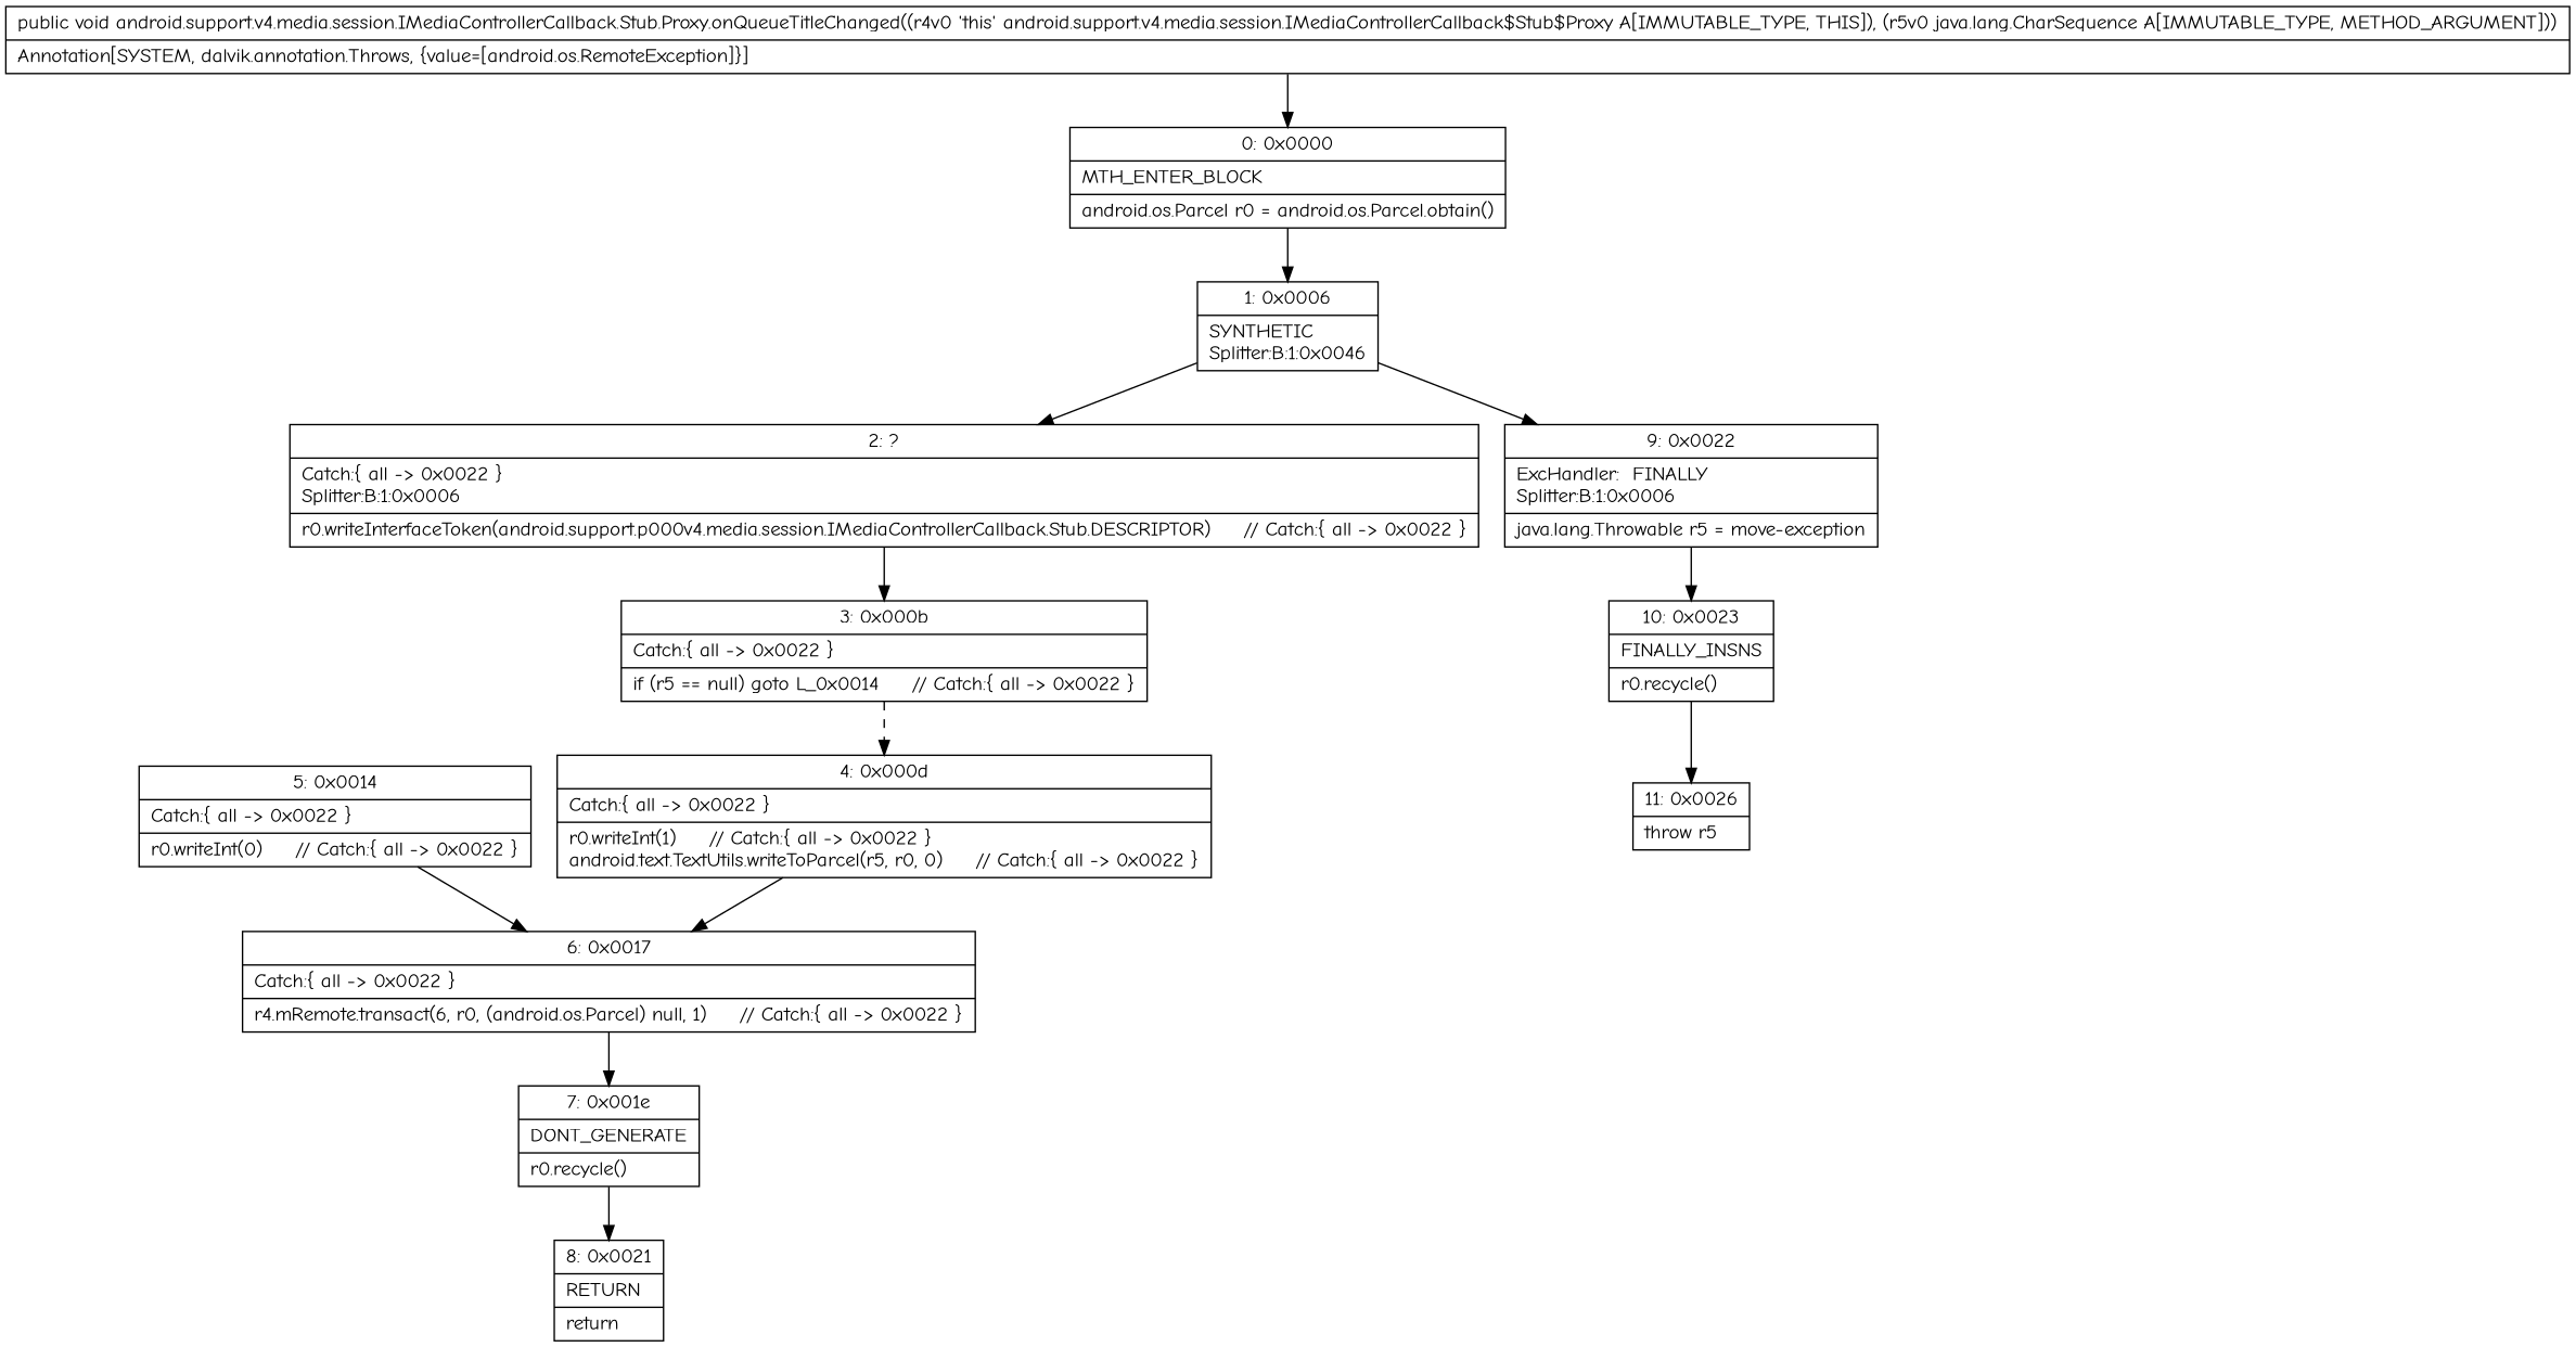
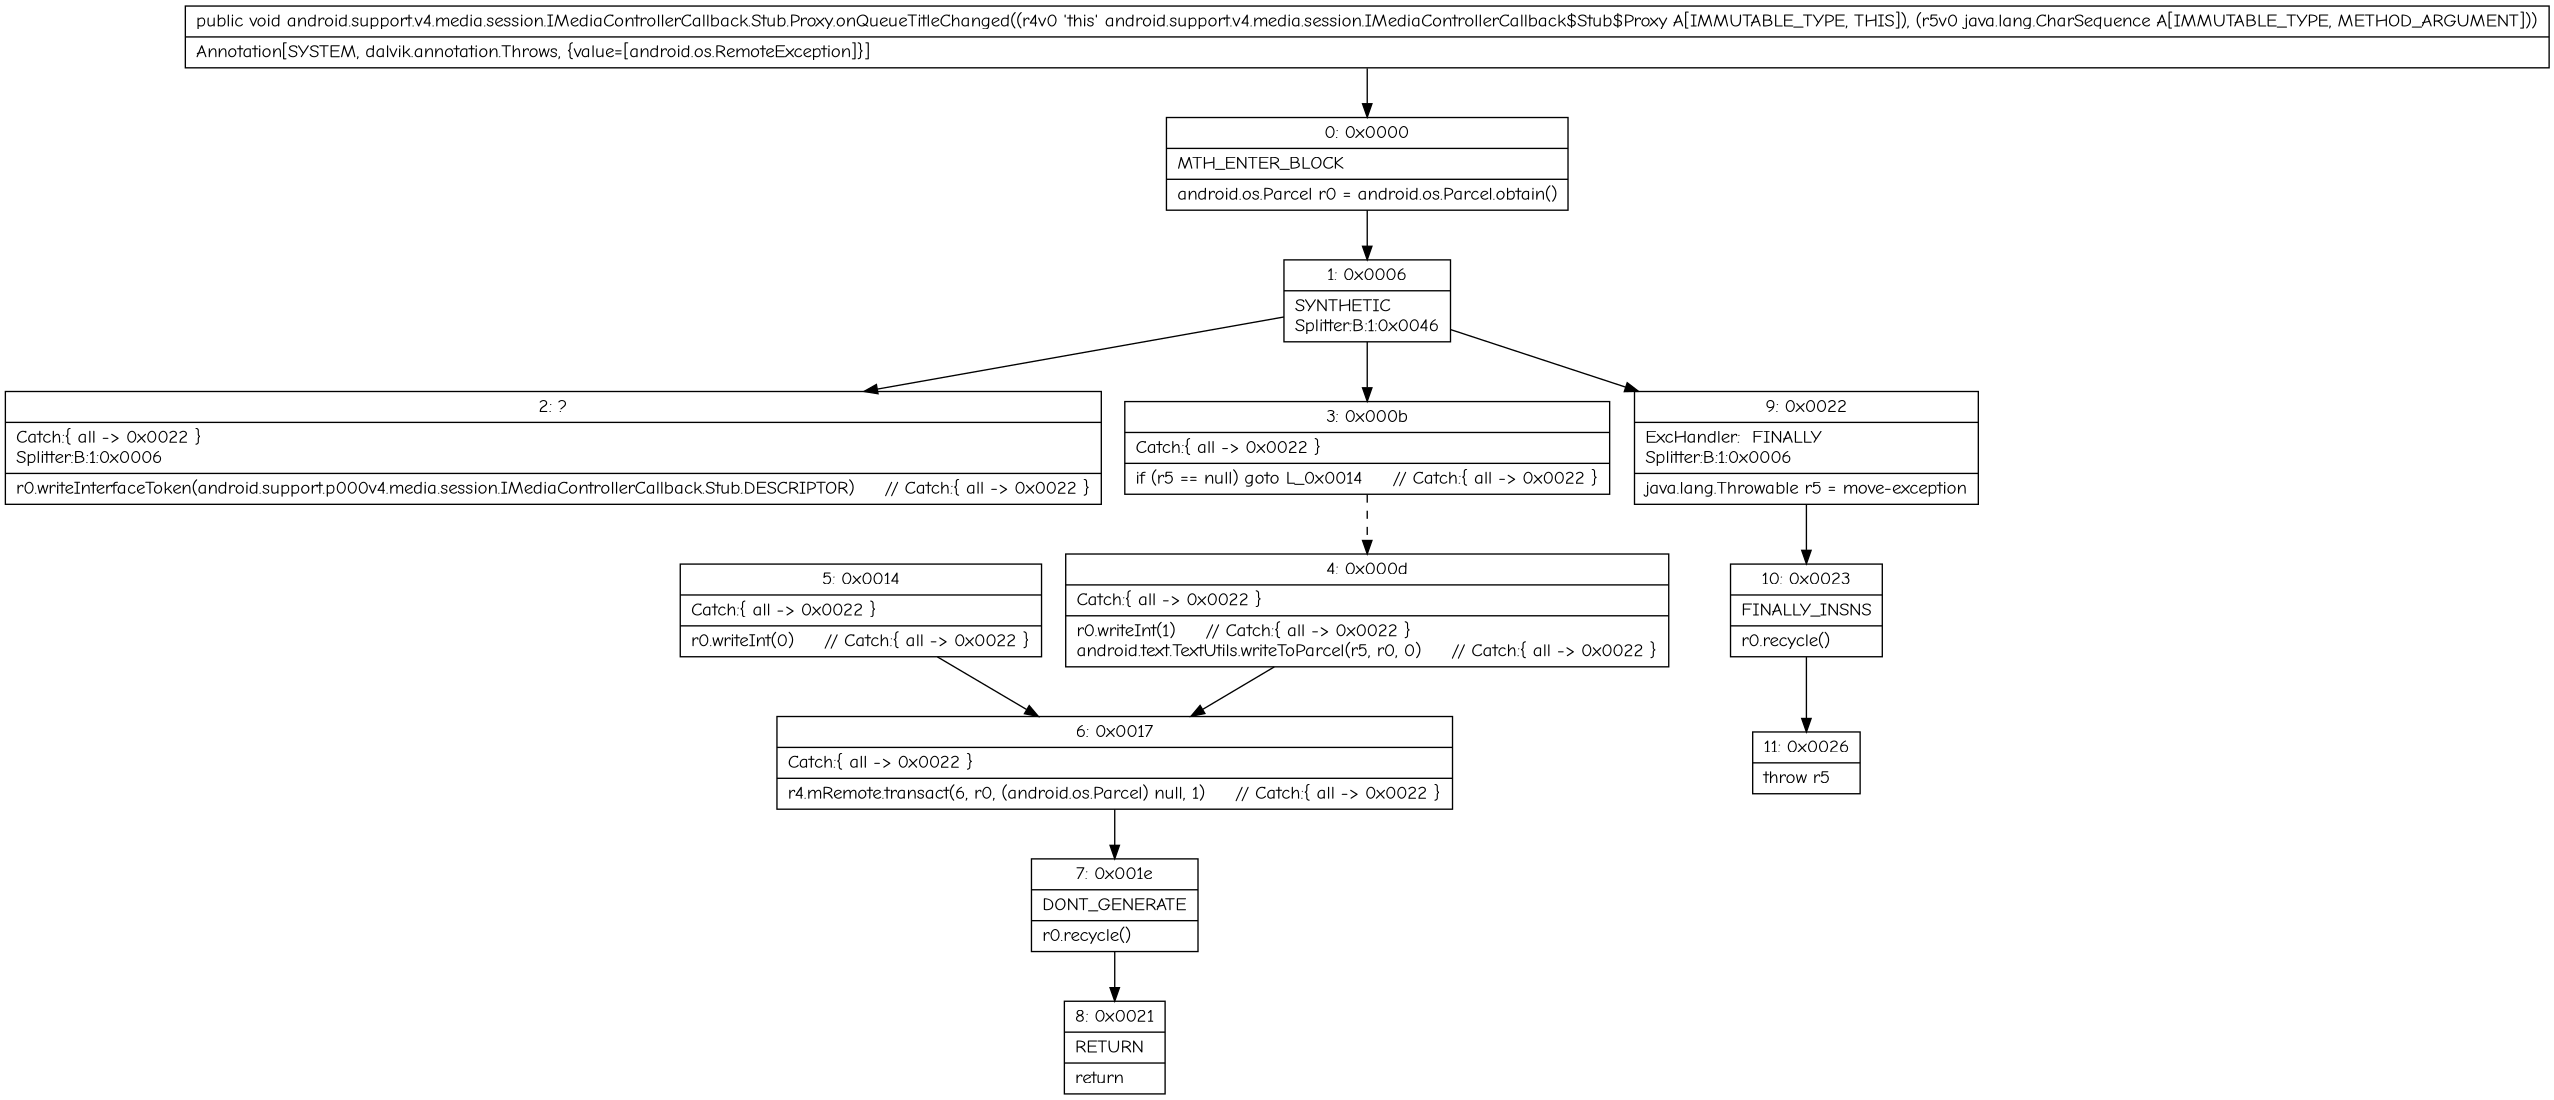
  digraph {
    fontname="Comic Neue"
    node [fontname="Comic Neue" shape=record]
    edge [fontname="Comic Neue"]
    n1 [label="{0\:\ 0x0000|MTH_ENTER_BLOCK\l|android.os.Parcel r0 = android.os.Parcel.obtain()\l}"]
    n2 [label="{1\:\ 0x0006|SYNTHETIC\lSplitter:B:1:0x0046\l}"]
    n3 [label="{2\:\ ?|Catch:\{ all \-\> 0x0022 \}\lSplitter:B:1:0x0006\l|r0.writeInterfaceToken(android.support.p000v4.media.session.IMediaControllerCallback.Stub.DESCRIPTOR)     \/\/ Catch:\{ all \-\> 0x0022 \}\l}"]
    n4 [label="{9\:\ 0x0022|ExcHandler:  FINALLY\lSplitter:B:1:0x0006\l|java.lang.Throwable r5 = move\-exception\l}"]
    n5 [label="{3\:\ 0x000b|Catch:\{ all \-\> 0x0022 \}\l|if (r5 == null) goto L_0x0014     \/\/ Catch:\{ all \-\> 0x0022 \}\l}"]
    n6 [label="{10\:\ 0x0023|FINALLY_INSNS\l|r0.recycle()\l}"]
    n7 [label="{4\:\ 0x000d|Catch:\{ all \-\> 0x0022 \}\l|r0.writeInt(1)     \/\/ Catch:\{ all \-\> 0x0022 \}\landroid.text.TextUtils.writeToParcel(r5, r0, 0)     \/\/ Catch:\{ all \-\> 0x0022 \}\l}"]
    n8 [label="{6\:\ 0x0017|Catch:\{ all \-\> 0x0022 \}\l|r4.mRemote.transact(6, r0, (android.os.Parcel) null, 1)     \/\/ Catch:\{ all \-\> 0x0022 \}\l}"]
    n9 [label="{5\:\ 0x0014|Catch:\{ all \-\> 0x0022 \}\l|r0.writeInt(0)     \/\/ Catch:\{ all \-\> 0x0022 \}\l}"]
    n10 [label="{7\:\ 0x001e|DONT_GENERATE\l|r0.recycle()\l}"]
    n11 [label="{8\:\ 0x0021|RETURN\l|return\l}"]
    n12 [label="{11\:\ 0x0026|throw r5\l}"]
    n13 [label="{public void android.support.v4.media.session.IMediaControllerCallback.Stub.Proxy.onQueueTitleChanged((r4v0 'this' android.support.v4.media.session.IMediaControllerCallback$Stub$Proxy A[IMMUTABLE_TYPE, THIS]), (r5v0 java.lang.CharSequence A[IMMUTABLE_TYPE, METHOD_ARGUMENT]))  | Annotation[SYSTEM, dalvik.annotation.Throws, \{value=[android.os.RemoteException]\}]\l}"]
    n1 -> n2
    n2 -> n3
    n2 -> n4
-   n3 -> n5
+   n2 -> n5
    n4 -> n6
    n5 -> n7 [style=dashed]
    n6 -> n12
    n7 -> n8
    n8 -> n10
    n9 -> n8
    n10 -> n11
    n13 -> n1
  }
